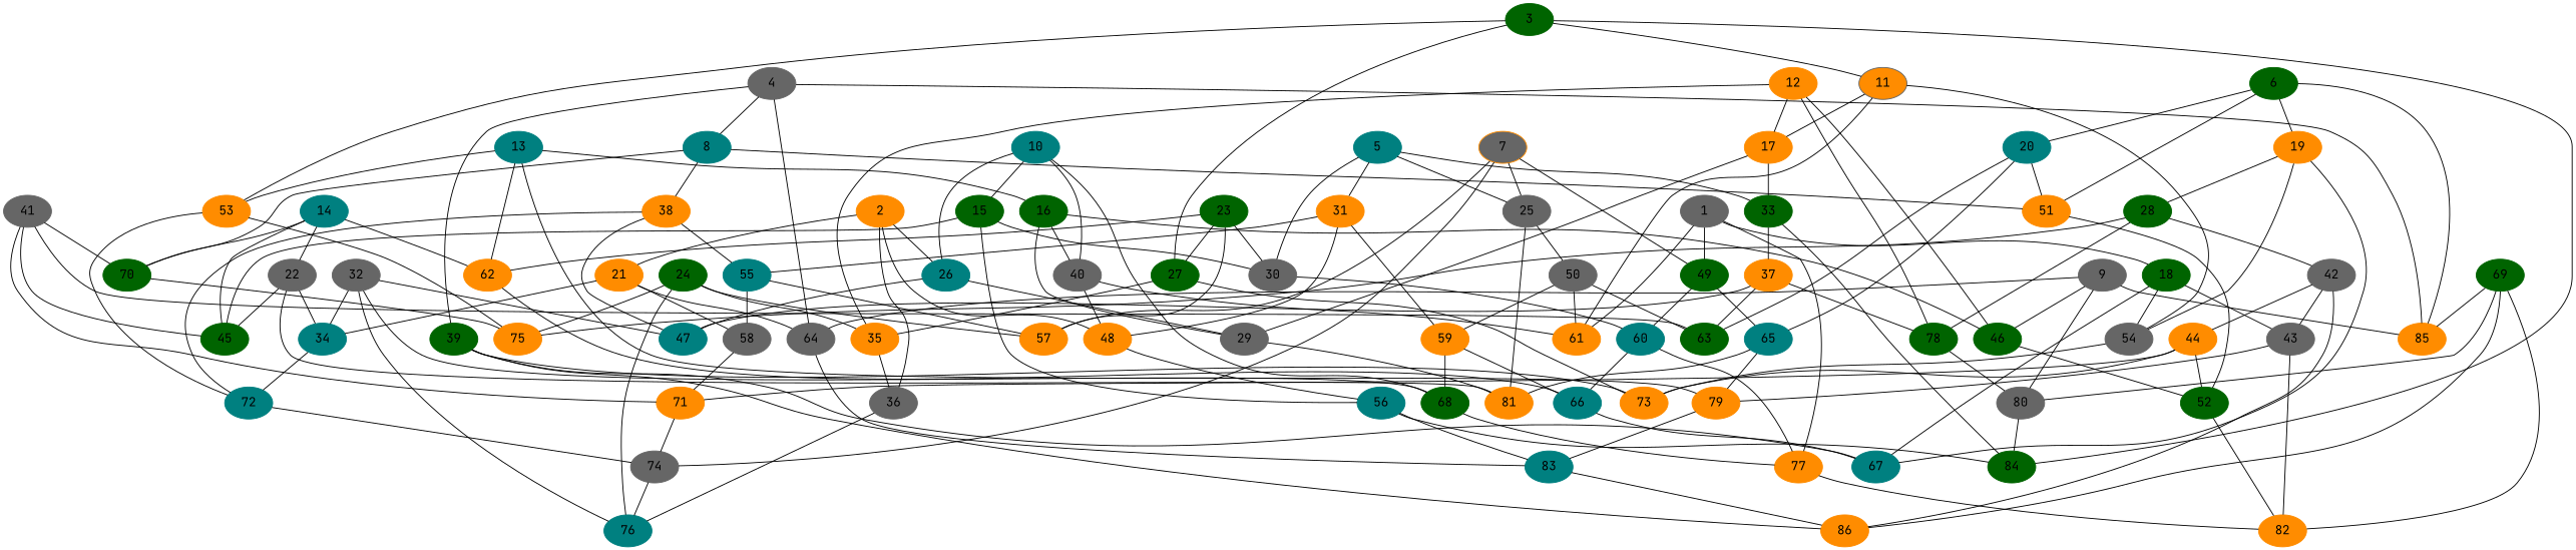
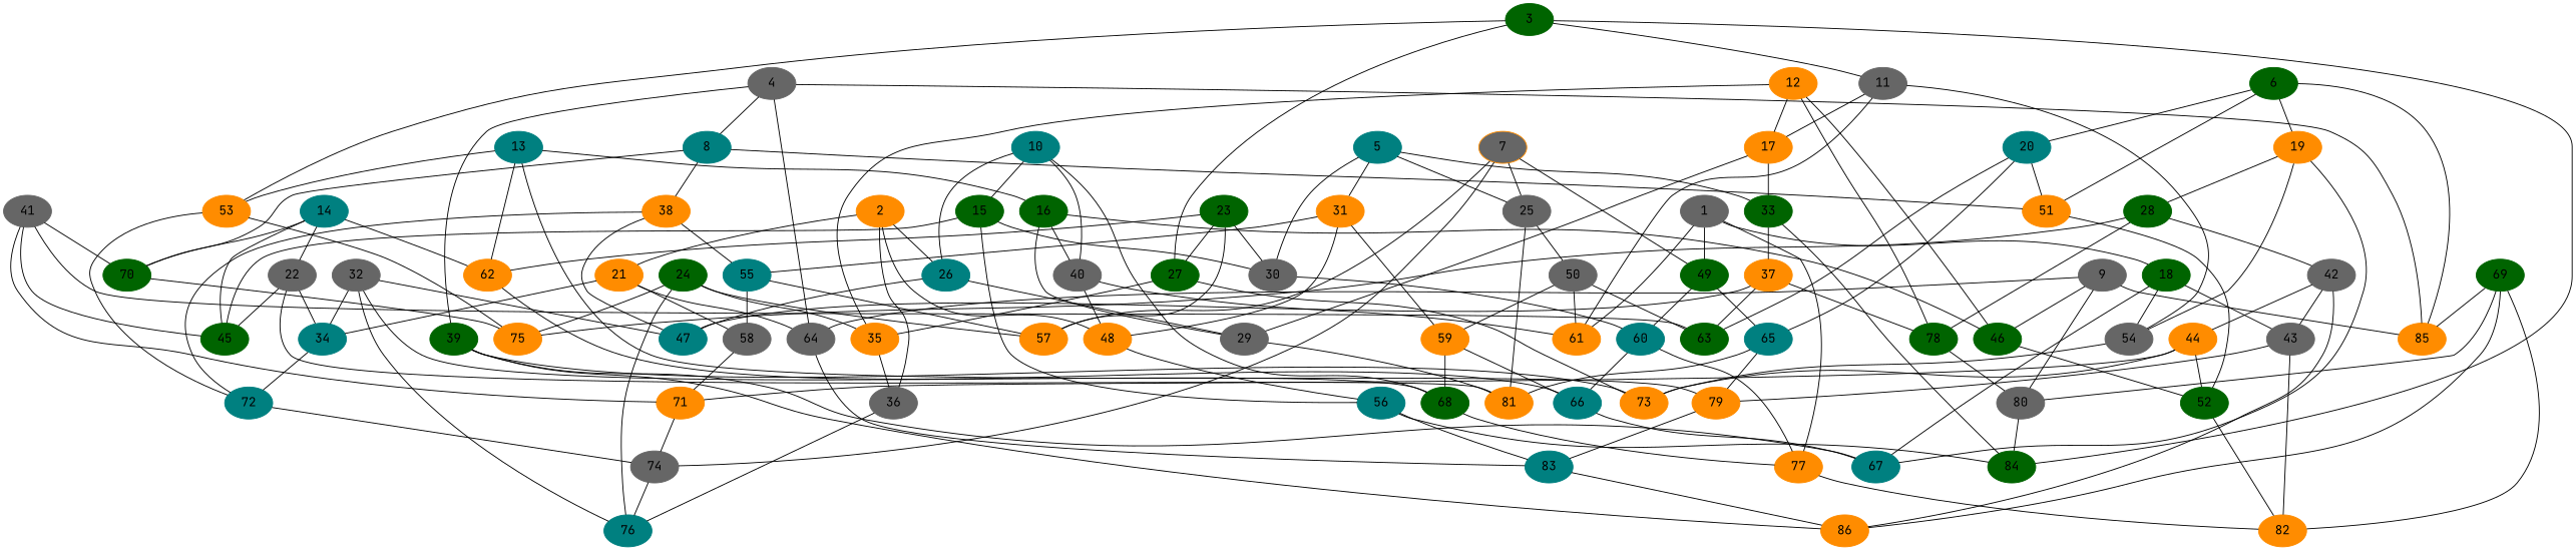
  graph {
    fontname="JetBrains Mono"
    node [color=darkorange fontname="JetBrains Mono" style=filled]
    edge [fontname="JetBrains Mono"]
    1 [color=gray40]
    18 [color=darkgreen]
    49 [color=darkgreen]
    61
    77
    54 [color=gray40]
    43 [color=gray40]
    67 [color=teal]
    65 [color=teal]
    60 [color=teal]
    82
    2
    21
    26 [color=teal]
    36 [color=gray40]
    48
    64 [color=gray40]
    34 [color=teal]
    58 [color=gray40]
    29 [color=gray40]
    47 [color=teal]
    76 [color=teal]
    56 [color=teal]
    3 [color=darkgreen]
-   11 [color=gray40 fillcolor=darkorange]
+   11 [color=gray40]
    27 [color=darkgreen]
    53
    84 [color=darkgreen]
    17
    35
    73
    75
    72 [color=teal]
    4 [color=gray40]
    8 [color=teal]
    39 [color=darkgreen]
    85
    51
    38
    70 [color=darkgreen]
    86
    83 [color=teal]
    5 [color=teal]
    25 [color=gray40]
    30 [color=gray40]
    31
    33 [color=darkgreen]
    81
    50 [color=gray40]
    55 [color=teal]
    59
    37
    6 [color=darkgreen]
    19
    20 [color=teal]
    28 [color=darkgreen]
    63 [color=darkgreen]
    52 [color=darkgreen]
    7 [fillcolor=gray40]
    57
    74 [color=gray40]
    9 [color=gray40]
    46 [color=darkgreen]
    80 [color=gray40]
    10 [color=teal]
    15 [color=darkgreen]
    40 [color=gray40]
    68 [color=darkgreen]
    45 [color=darkgreen]
    12
    78 [color=darkgreen]
    13 [color=teal]
    16 [color=darkgreen]
    62
    79
    66 [color=teal]
    14 [color=teal]
    22 [color=gray40]
    42 [color=gray40]
    71
    23 [color=darkgreen]
    24 [color=darkgreen]
    44
    32 [color=gray40]
    41 [color=gray40]
    69 [color=darkgreen]
    1 -- 18
    1 -- 49
    1 -- 61
    1 -- 77
    18 -- 54
    18 -- 43
    18 -- 67
    49 -- 65
    49 -- 60
    77 -- 82
    54 -- 73
    43 -- 82
    43 -- 79
    65 -- 81
    65 -- 79
    60 -- 77
    60 -- 66
    2 -- 21
    2 -- 26
    2 -- 36
    2 -- 48
    21 -- 64
    21 -- 34
    21 -- 58
    26 -- 29
    26 -- 47
    36 -- 76
    48 -- 56
    64 -- 83
    34 -- 72
    58 -- 71
    29 -- 81
    56 -- 84
    56 -- 83
    3 -- 11
    3 -- 27
    3 -- 53
    3 -- 84
    11 -- 61
    11 -- 54
    11 -- 17
    27 -- 35
    27 -- 73
    53 -- 75
    53 -- 72
    17 -- 29
    17 -- 33
    35 -- 36
    72 -- 74
    4 -- 64
    4 -- 8
    4 -- 39
    4 -- 85
    8 -- 51
    8 -- 38
    8 -- 70
    39 -- 67
    39 -- 73
    39 -- 86
    51 -- 52
    38 -- 47
    38 -- 72
    38 -- 55
    70 -- 75
    83 -- 86
    5 -- 25
    5 -- 30
    5 -- 31
    5 -- 33
    25 -- 81
    25 -- 50
    30 -- 60
    31 -- 48
    31 -- 55
    31 -- 59
    33 -- 84
    33 -- 37
    50 -- 61
    50 -- 59
    50 -- 63
    55 -- 58
    55 -- 57
    59 -- 68
    59 -- 66
    37 -- 47
    37 -- 63
    37 -- 78
    6 -- 85
    6 -- 51
    6 -- 19
    6 -- 20
    19 -- 54
    19 -- 67
    19 -- 28
    20 -- 65
    20 -- 51
    20 -- 63
    28 -- 75
    28 -- 78
    28 -- 42
    52 -- 82
    7 -- 49
    7 -- 25
    7 -- 57
    7 -- 74
    74 -- 76
    9 -- 64
    9 -- 85
    9 -- 46
    9 -- 80
    46 -- 52
    80 -- 84
    10 -- 26
    10 -- 15
    10 -- 40
    10 -- 68
    15 -- 56
    15 -- 30
    15 -- 45
    40 -- 61
    40 -- 48
    68 -- 77
    12 -- 17
    12 -- 35
    12 -- 46
    12 -- 78
    78 -- 80
    13 -- 53
    13 -- 16
    13 -- 62
    13 -- 79
    16 -- 29
    16 -- 46
    16 -- 40
    62 -- 66
    79 -- 83
    66 -- 67
    14 -- 70
    14 -- 45
    14 -- 62
    14 -- 22
    22 -- 34
    22 -- 81
    22 -- 45
    42 -- 43
    42 -- 86
    42 -- 44
    71 -- 74
    23 -- 27
    23 -- 30
    23 -- 57
    23 -- 62
    24 -- 76
    24 -- 35
    24 -- 75
    24 -- 57
    44 -- 73
    44 -- 52
    44 -- 71
    32 -- 34
    32 -- 47
    32 -- 76
    32 -- 68
    41 -- 70
    41 -- 63
    41 -- 45
    41 -- 71
    69 -- 82
    69 -- 85
    69 -- 86
    69 -- 80
  }
